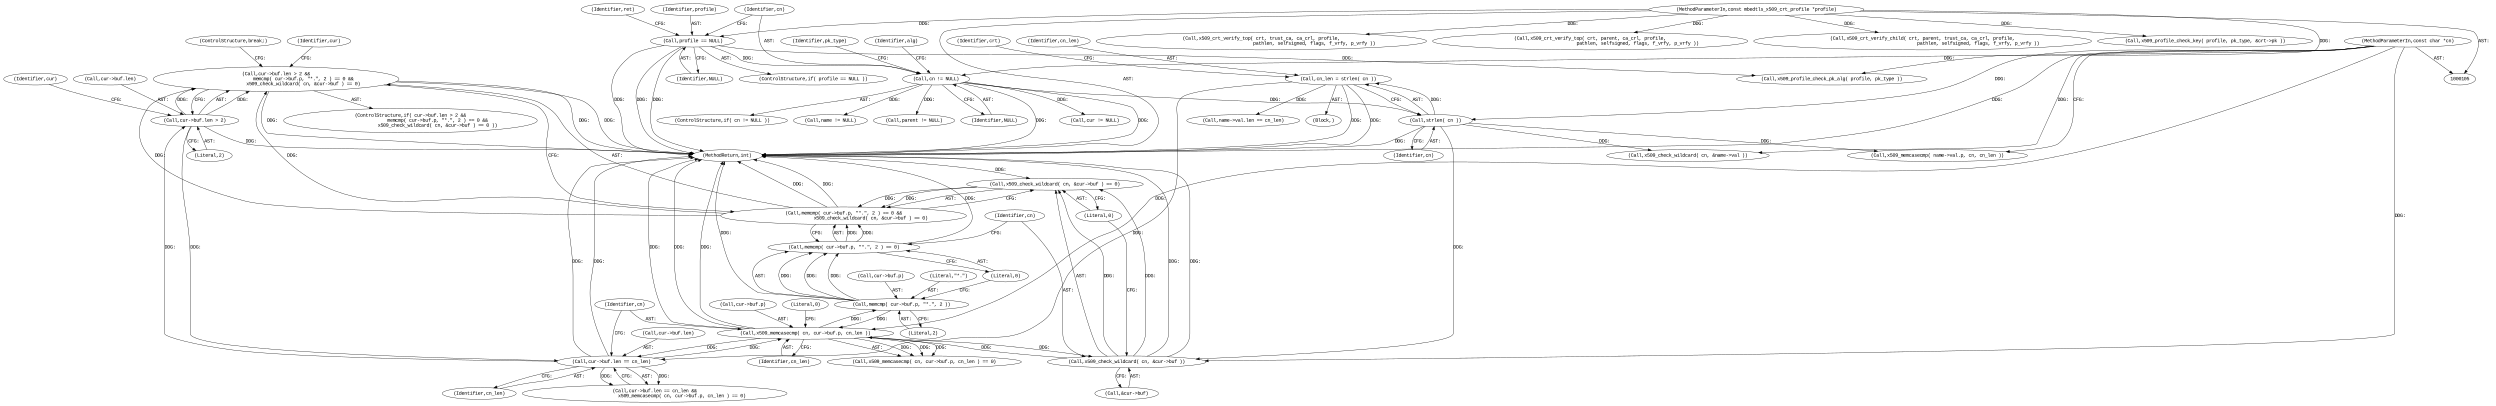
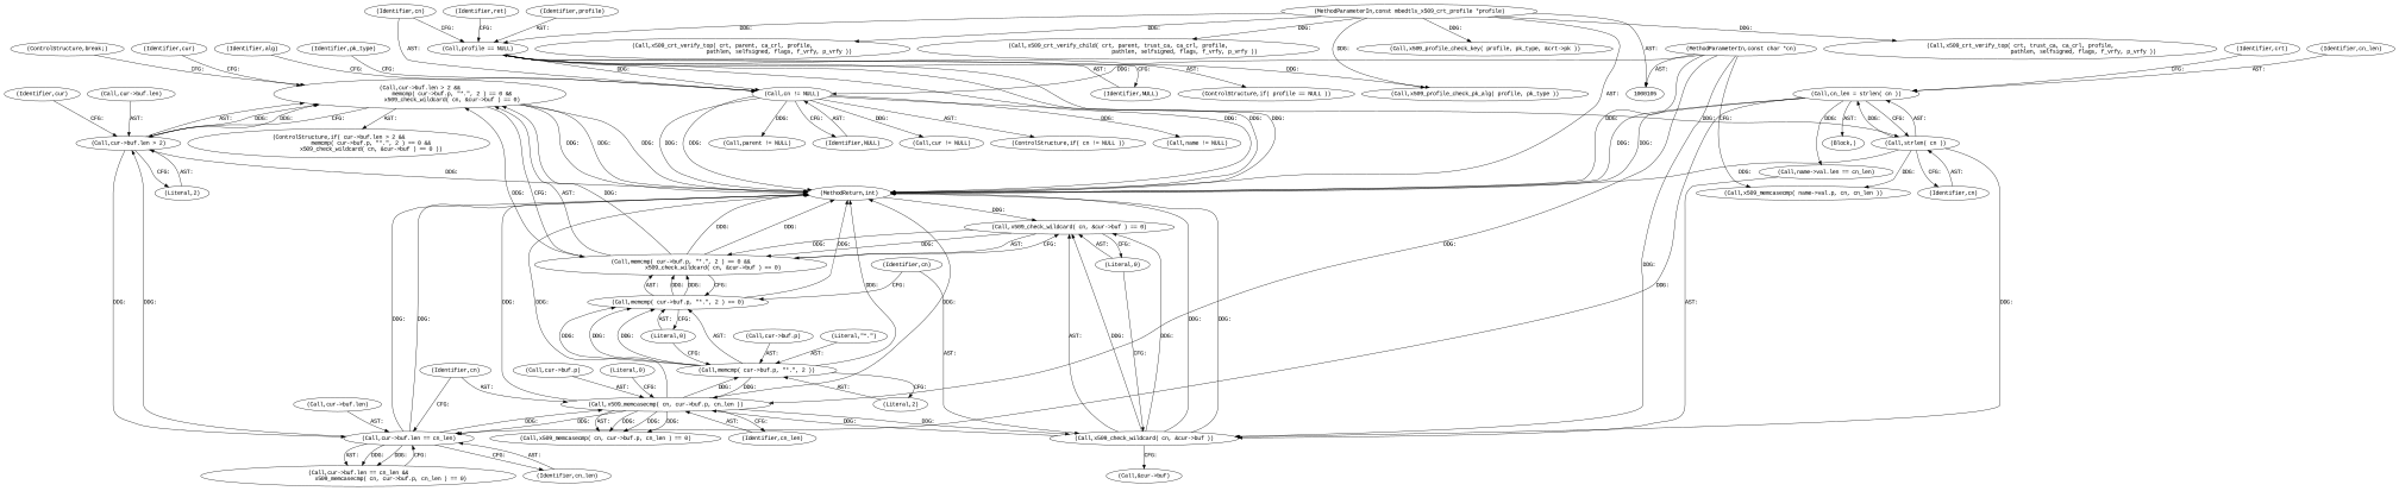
  digraph {
    fontname="Liberation Mono"
    node [fontname="Liberation Mono"]
    edge [fontname="Liberation Mono"]
    n1 [label="(Call,cur->buf.len > 2 &&\n                    memcmp( cur->buf.p, \"*.\", 2 ) == 0 &&\n                    x509_check_wildcard( cn, &cur->buf ) == 0)"]
    n2 [label="(Call,cur->buf.len > 2)"]
    n3 [label="(Call,memcmp( cur->buf.p, \"*.\", 2 ) == 0 &&\n                    x509_check_wildcard( cn, &cur->buf ) == 0)"]
    n4 [label="(MethodReturn,int)"]
    n5 [label="(ControlStructure,if( cur->buf.len > 2 &&\n                    memcmp( cur->buf.p, \"*.\", 2 ) == 0 &&\n                    x509_check_wildcard( cn, &cur->buf ) == 0 ))"]
    n6 [label="(Call,cur->buf.len == cn_len)"]
    n7 [label="(Literal,2)"]
    n8 [label="(Call,x509_check_wildcard( cn, &cur->buf ) == 0)"]
    n9 [label="(Call,memcmp( cur->buf.p, \"*.\", 2 ) == 0)"]
    n10 [label="(Call,x509_memcasecmp( cn, cur->buf.p, cn_len ))"]
    n11 [label="(Call,cur->buf.len == cn_len &&\n                    x509_memcasecmp( cn, cur->buf.p, cn_len ) == 0)"]
    n12 [label="(Identifier,cn_len)"]
    n13 [label="(Call,x509_check_wildcard( cn, &cur->buf ))"]
    n14 [label="(Call,memcmp( cur->buf.p, \"*.\", 2 ))"]
    n15 [label="(Call,x509_memcasecmp( cn, cur->buf.p, cn_len ) == 0)"]
    n16 [label="(Identifier,cn_len)"]
    n17 [label="(Call,cn_len = strlen( cn ))"]
    n18 [label="(Call,strlen( cn ))"]
    n19 [label="(Call,name->val.len == cn_len)"]
    n20 [label="(Block,)"]
    n21 [label="(Identifier,cn)"]
-   n22 [label="(Call,x509_check_wildcard( cn, &name->val ))"]
    n23 [label="(Call,x509_memcasecmp( name->val.p, cn, cn_len ))"]
    n24 [label="(Call,&cur->buf)"]
    n25 [label="(Call,cn != NULL)"]
    n26 [label="(Call,cur != NULL)"]
    n27 [label="(ControlStructure,if( cn != NULL ))"]
    n28 [label="(Call,name != NULL)"]
    n29 [label="(Call,parent != NULL)"]
    n30 [label="(Identifier,NULL)"]
    n31 [label="(MethodParameterIn,const char *cn)"]
    1000105
    n33 [label="(Call,profile == NULL)"]
    n34 [label="(Identifier,NULL)"]
    n35 [label="(ControlStructure,if( profile == NULL ))"]
    n36 [label="(Call,x509_profile_check_pk_alg( profile, pk_type ))"]
    n37 [label="(MethodParameterIn,const mbedtls_x509_crt_profile *profile)"]
    n38 [label="(Call,x509_crt_verify_top( crt, trust_ca, ca_crl, profile,\n                                       pathlen, selfsigned, flags, f_vrfy, p_vrfy ))"]
    n39 [label="(Call,x509_crt_verify_top( crt, parent, ca_crl, profile,\n                                   pathlen, selfsigned, flags, f_vrfy, p_vrfy ))"]
    n40 [label="(Call,x509_crt_verify_child( crt, parent, trust_ca, ca_crl, profile,\n                                         pathlen, selfsigned, flags, f_vrfy, p_vrfy ))"]
    n41 [label="(Call,x509_profile_check_key( profile, pk_type, &crt->pk ))"]
    n42 [label="(Literal,2)"]
    n43 [label="(Literal,0)"]
    n44 [label="(Literal,0)"]
    n45 [label="(Identifier,cur)"]
    n46 [label="(ControlStructure,break;)"]
    n47 [label="(Identifier,ret)"]
    n48 [label="(Identifier,cn)"]
    n49 [label="(Call,cur->buf.p)"]
    n50 [label="(Identifier,crt)"]
    n51 [label="(Identifier,alg)"]
    n52 [label="(Identifier,cn)"]
    n53 [label="(Identifier,cn)"]
    n54 [label="(Literal,\"*.\")"]
    n55 [label="(Call,cur->buf.p)"]
    n56 [label="(Literal,0)"]
    n57 [label="(Identifier,cn_len)"]
    n58 [label="(Identifier,pk_type)"]
    n59 [label="(Call,cur->buf.len)"]
    n60 [label="(Identifier,cur)"]
    n61 [label="(Call,cur->buf.len)"]
    n62 [label="(Identifier,profile)"]
    n1 -> n2 [label="CFG: "]
    n1 -> n3 [label="CFG: "]
    n1 -> n4 [label="DDG: "]
    n1 -> n4 [label="DDG: "]
    n1 -> n4 [label="DDG: "]
    n1 -> n5 [label="AST: "]
    n2 -> n1 [label="AST: "]
    n2 -> n1 [label="DDG: "]
    n2 -> n1 [label="DDG: "]
    n2 -> n4 [label="DDG: "]
    n2 -> n6 [label="DDG: "]
    n2 -> n7 [label="CFG: "]
    n3 -> n1 [label="AST: "]
    n3 -> n1 [label="DDG: "]
    n3 -> n1 [label="DDG: "]
    n3 -> n4 [label="DDG: "]
    n3 -> n4 [label="DDG: "]
    n3 -> n8 [label="CFG: "]
    n3 -> n9 [label="CFG: "]
    n4 -> n8 [label="DDG: "]
    n6 -> n2 [label="DDG: "]
    n6 -> n4 [label="DDG: "]
    n6 -> n4 [label="DDG: "]
    n6 -> n10 [label="DDG: "]
    n6 -> n11 [label="AST: "]
    n6 -> n11 [label="DDG: "]
    n6 -> n11 [label="DDG: "]
    n6 -> n12 [label="CFG: "]
    n7 -> n2 [label="AST: "]
    n8 -> n3 [label="AST: "]
    n8 -> n3 [label="DDG: "]
    n8 -> n3 [label="DDG: "]
    n8 -> n43 [label="CFG: "]
    n9 -> n3 [label="AST: "]
    n9 -> n3 [label="DDG: "]
    n9 -> n3 [label="DDG: "]
    n9 -> n4 [label="DDG: "]
    n9 -> n44 [label="CFG: "]
    n10 -> n4 [label="DDG: "]
    n10 -> n4 [label="DDG: "]
    n10 -> n4 [label="DDG: "]
    n10 -> n6 [label="DDG: "]
    n10 -> n13 [label="DDG: "]
    n10 -> n14 [label="DDG: "]
    n10 -> n15 [label="AST: "]
    n10 -> n15 [label="DDG: "]
    n10 -> n15 [label="DDG: "]
    n10 -> n15 [label="DDG: "]
    n10 -> n16 [label="CFG: "]
    n11 -> n6 [label="CFG: "]
    n12 -> n6 [label="AST: "]
    n13 -> n4 [label="DDG: "]
    n13 -> n4 [label="DDG: "]
    n13 -> n8 [label="AST: "]
    n13 -> n8 [label="DDG: "]
    n13 -> n8 [label="DDG: "]
    n13 -> n10 [label="DDG: "]
    n13 -> n24 [label="CFG: "]
    n14 -> n4 [label="DDG: "]
    n14 -> n9 [label="AST: "]
    n14 -> n9 [label="DDG: "]
    n14 -> n9 [label="DDG: "]
    n14 -> n9 [label="DDG: "]
    n14 -> n10 [label="DDG: "]
    n14 -> n42 [label="CFG: "]
    n16 -> n10 [label="AST: "]
    n17 -> n4 [label="DDG: "]
    n17 -> n4 [label="DDG: "]
    n17 -> n6 [label="DDG: "]
    n17 -> n18 [label="CFG: "]
    n17 -> n19 [label="DDG: "]
    n17 -> n20 [label="AST: "]
    n18 -> n4 [label="DDG: "]
    n18 -> n13 [label="DDG: "]
    n18 -> n17 [label="AST: "]
    n18 -> n17 [label="DDG: "]
    n18 -> n21 [label="CFG: "]
-   n18 -> n22 [label="DDG: "]
    n18 -> n23 [label="DDG: "]
    n21 -> n18 [label="AST: "]
-   n24 -> n13 [label="AST: "]
+   n19 -> n13 [label="AST: "]
    n25 -> n4 [label="DDG: "]
    n25 -> n4 [label="DDG: "]
    n25 -> n18 [label="DDG: "]
    n25 -> n26 [label="DDG: "]
    n25 -> n27 [label="AST: "]
    n25 -> n28 [label="DDG: "]
    n25 -> n29 [label="DDG: "]
    n25 -> n30 [label="CFG: "]
    n30 -> n25 [label="AST: "]
    n31 -> n4 [label="DDG: "]
    n31 -> n10 [label="DDG: "]
    n31 -> n13 [label="DDG: "]
-   n31 -> n18 [label="DDG: "]
-   n31 -> n22 [label="DDG: "]
    n31 -> n23 [label="CFG: "]
    n31 -> n25 [label="DDG: "]
    n31 -> 1000105 [label="AST: "]
    n33 -> n4 [label="DDG: "]
    n33 -> n4 [label="DDG: "]
    n33 -> n4 [label="DDG: "]
    n33 -> n25 [label="DDG: "]
    n33 -> n34 [label="CFG: "]
    n33 -> n35 [label="AST: "]
    n33 -> n36 [label="DDG: "]
    n34 -> n33 [label="AST: "]
    n37 -> n4 [label="AST: "]
    n37 -> 1000105 [label="AST: "]
    n37 -> n33 [label="DDG: "]
    n37 -> n36 [label="DDG: "]
    n37 -> n38 [label="DDG: "]
    n37 -> n39 [label="DDG: "]
    n37 -> n40 [label="DDG: "]
    n37 -> n41 [label="DDG: "]
    n42 -> n14 [label="AST: "]
    n43 -> n8 [label="AST: "]
    n43 -> n13 [label="CFG: "]
    n44 -> n9 [label="AST: "]
    n44 -> n14 [label="CFG: "]
    n45 -> n2 [label="CFG: "]
    n46 -> n1 [label="CFG: "]
    n47 -> n33 [label="CFG: "]
    n48 -> n9 [label="CFG: "]
    n48 -> n13 [label="AST: "]
    n49 -> n14 [label="AST: "]
    n50 -> n17 [label="CFG: "]
    n51 -> n25 [label="CFG: "]
    n52 -> n25 [label="AST: "]
    n52 -> n33 [label="CFG: "]
    n53 -> n6 [label="CFG: "]
    n53 -> n10 [label="AST: "]
    n54 -> n14 [label="AST: "]
    n55 -> n10 [label="AST: "]
    n56 -> n10 [label="CFG: "]
    n57 -> n17 [label="AST: "]
    n58 -> n25 [label="CFG: "]
    n59 -> n2 [label="AST: "]
    n60 -> n1 [label="CFG: "]
    n61 -> n6 [label="AST: "]
    n62 -> n33 [label="AST: "]
  }
